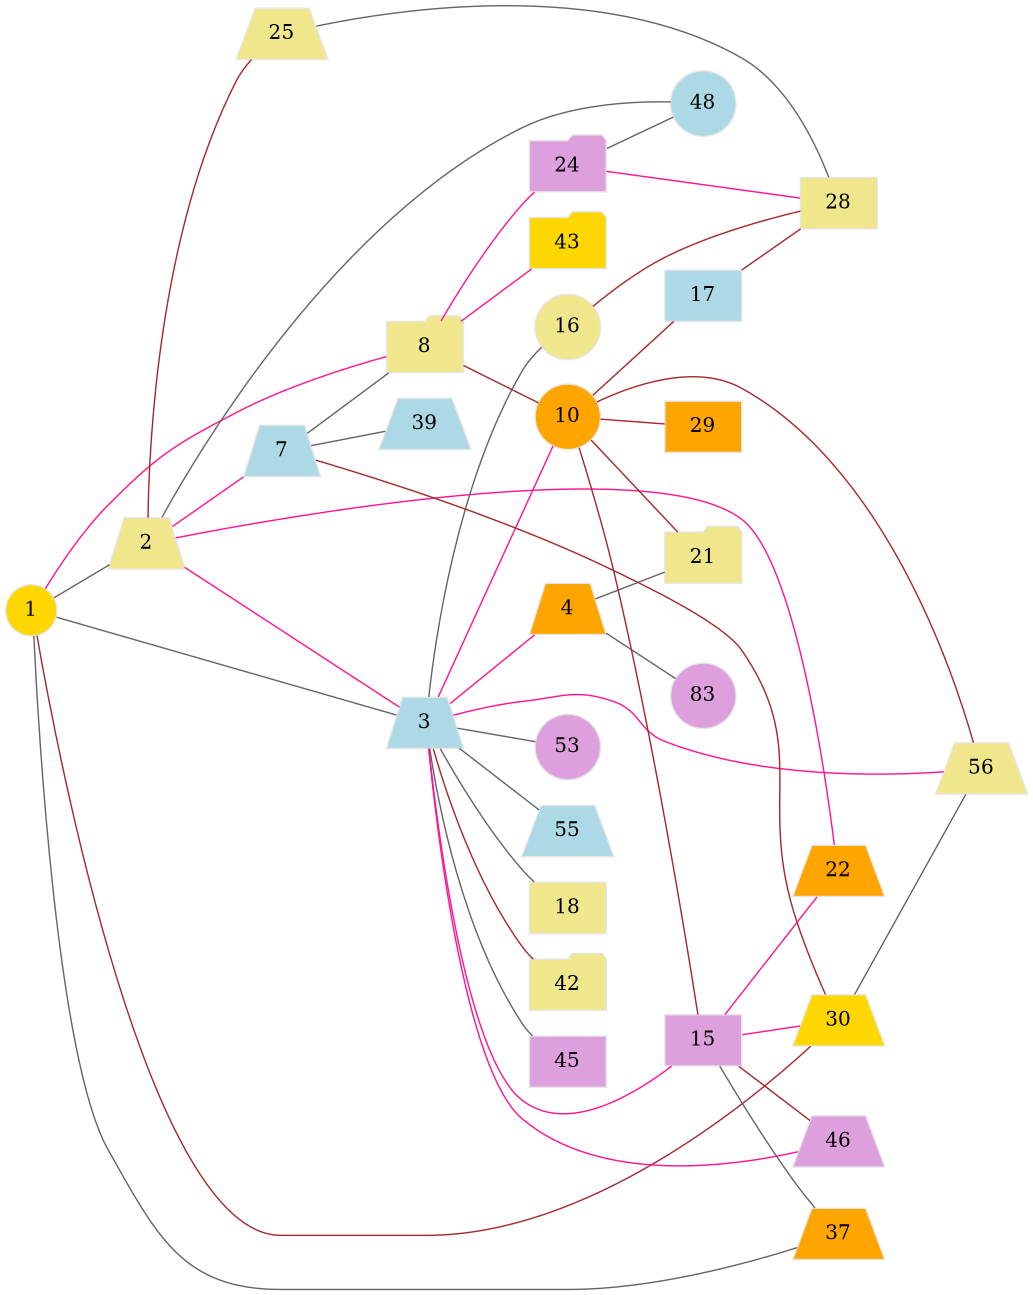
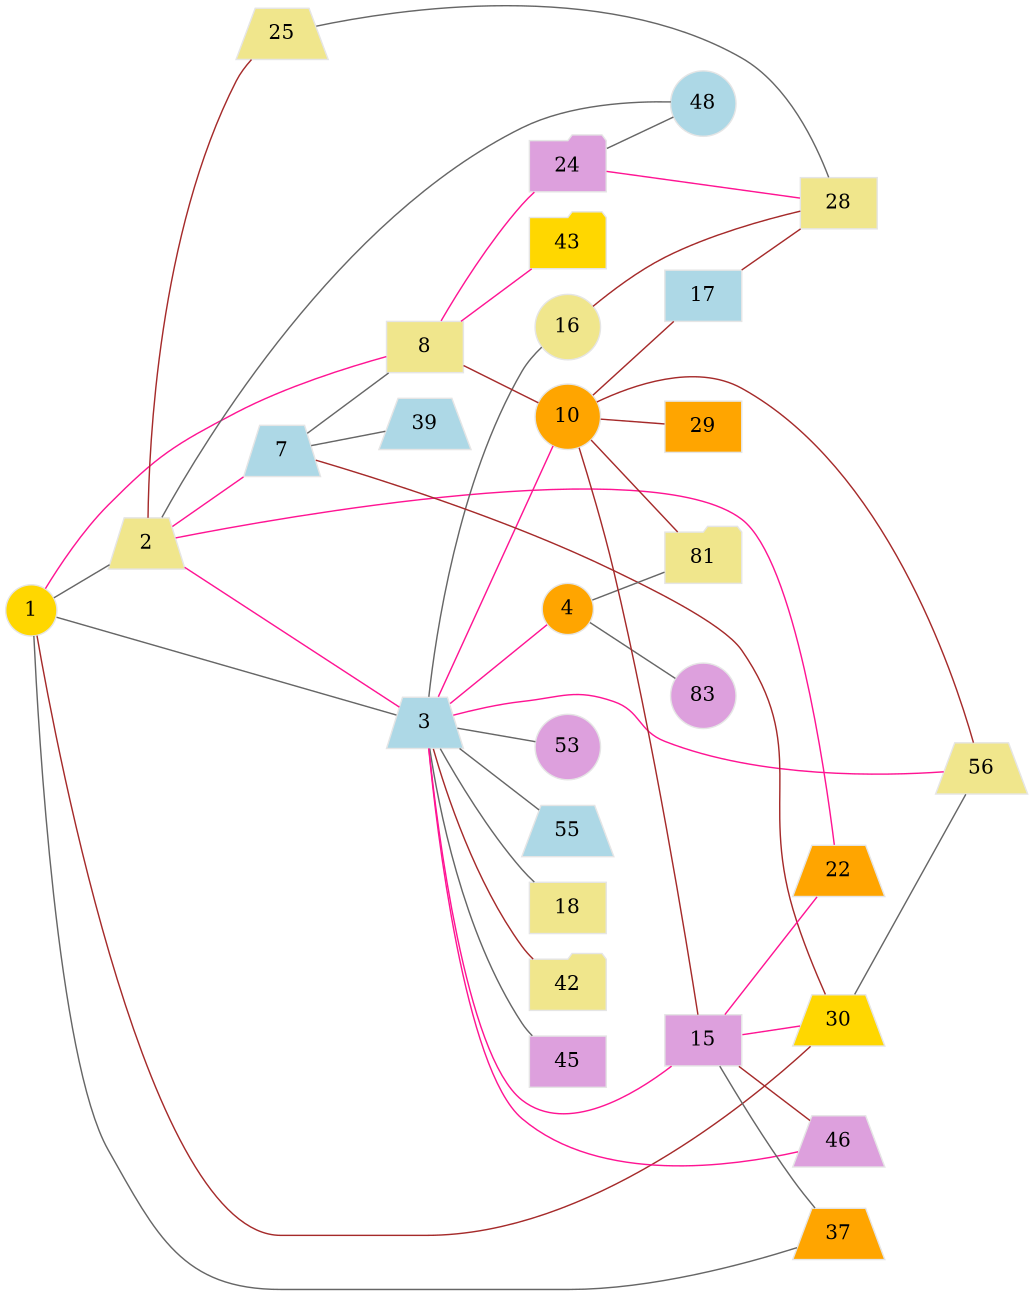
  graph {
    rankdir=LR
    node [color=gray90 fillcolor=khaki shape=trapezium style=filled]
    edge [color=gray40]
    1 [fillcolor=gold shape=circle super="+11"]
    2
    3 [fillcolor=lightblue super="+41+5+19+47+13+12"]
-   8 [shape=folder super="+35"]
+   8 [shape=box super="+35"]
    30 [fillcolor=gold super="+33"]
    37 [fillcolor=orange super="+58"]
    7 [fillcolor=lightblue super="+36"]
    22 [fillcolor=orange super="+57"]
    25
    48 [fillcolor=lightblue shape=circle]
-   4 [fillcolor=orange super="+9"]
+   4 [fillcolor=orange shape=circle super="+9"]
    10 [fillcolor=orange shape=circle super="+50+49"]
    15 [fillcolor=plum shape=box super="+32"]
    16 [shape=circle super="+27+44"]
    18 [shape=box]
    42 [shape=folder]
    45 [fillcolor=plum shape=box]
    46 [fillcolor=plum]
    53 [fillcolor=plum shape=circle]
    55 [fillcolor=lightblue]
    56
    24 [fillcolor=plum shape=folder]
    43 [fillcolor=gold shape=folder]
    39 [fillcolor=lightblue]
    28 [shape=box super="+40"]
-   21 [shape=folder super="+31"]
+   21 [shape=folder super="+31" label=81]
    n27 [fillcolor=plum label=83 shape=circle]
    17 [fillcolor=lightblue shape=box super="+20"]
    29 [fillcolor=orange shape=box]
    1 -- 2 [weight=2]
    1 -- 3
    1 -- 8 [color=deeppink]
    1 -- 30 [color=brown]
    1 -- 37
    2 -- 3 [color=deeppink]
    2 -- 7 [color=deeppink]
    2 -- 22 [color=deeppink]
    2 -- 25 [color=brown]
    2 -- 48
    3 -- 4 [color=deeppink]
    3 -- 10 [color=deeppink]
    3 -- 15 [color=deeppink]
    3 -- 16 [weight=2]
    3 -- 18
    3 -- 42 [color=brown]
    3 -- 45
    3 -- 46 [color=deeppink]
    3 -- 53
    3 -- 55
    3 -- 56 [color=deeppink]
    8 -- 10 [color=brown weight=2]
    8 -- 24 [color=deeppink]
    8 -- 43 [color=deeppink]
    30 -- 56
    7 -- 8
    7 -- 30 [color=brown]
    7 -- 39
    25 -- 28
    4 -- 21
    4 -- n27
    10 -- 15 [color=brown]
    10 -- 56 [color=brown]
    10 -- 21 [color=brown]
    10 -- 17 [color=brown]
    10 -- 29 [color=brown]
    15 -- 30 [color=deeppink]
    15 -- 37
    15 -- 22 [color=deeppink]
    15 -- 46 [color=brown]
    16 -- 28 [color=brown]
    24 -- 48
    24 -- 28 [color=deeppink]
    17 -- 28 [color=brown]
  }
